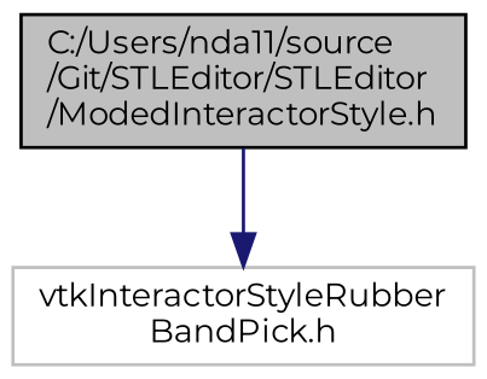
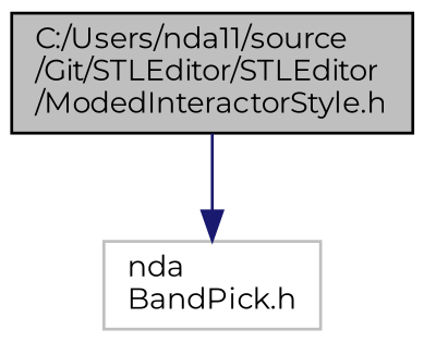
  digraph {
    fontname=Montserrat
    node [fontname=Montserrat fontsize=10 shape=record style=filled]
    n1 [color=black fillcolor=grey75 fontcolor=black height=0.2 label="C:/Users/nda11/source\l/Git/STLEditor/STLEditor\l/ModedInteractorStyle.h" width=0.4]
-   n2 [color=grey75 fillcolor=white height=0.2 label="vtkInteractorStyleRubber\lBandPick.h" width=0.4]
+   n2 [color=grey75 fillcolor=white height=0.2 label="nda\lBandPick.h" width=0.4]
    n1 -> n2 [color=midnightblue fontname=Montserrat fontsize=10 labelfontname=Helvetica labelfontsize=10 style=solid]
  }
